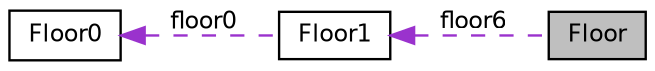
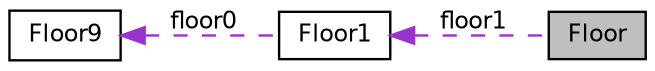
  digraph {
    rankdir=LR
    node [color=black fillcolor=white fontname=Helvetica fontsize=10 shape=record style=filled]
    edge [color=darkorchid3 dir=back fontname=Helvetica fontsize=10 labelfontname=Helvetica labelfontsize=10 style=dashed]
    n1 [fillcolor=grey75 fontcolor=black height=0.2 label=Floor width=0.4]
-   n2 [height=0.2 label=Floor0 width=0.4]
+   n2 [height=0.2 label=Floor9 width=0.4]
    n3 [height=0.2 label=Floor1 width=0.4]
    n2 -> n3 [label=" floor0"]
-   n3 -> n1 [label=" floor6"]
+   n3 -> n1 [label=" floor1"]
  }
